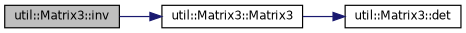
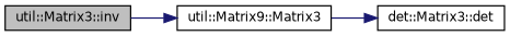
  digraph {
    rankdir=LR
    node [color=black fillcolor=white fontname=Helvetica fontsize=10 shape=record style=filled]
    edge [color=midnightblue fontname=Helvetica fontsize=10 labelfontname=Helvetica labelfontsize=10 style=solid]
    n1 [fillcolor=grey75 fontcolor=black height=0.2 label="util::Matrix3::inv" width=0.4]
-   n2 [height=0.2 label="util::Matrix3::Matrix3" width=0.4]
-   n3 [height=0.2 label="util::Matrix3::det" width=0.4]
+   n2 [height=0.2 label="util::Matrix9::Matrix3" width=0.4]
+   n3 [height=0.2 label="det::Matrix3::det" width=0.4]
    n1 -> n2
    n2 -> n3
  }
